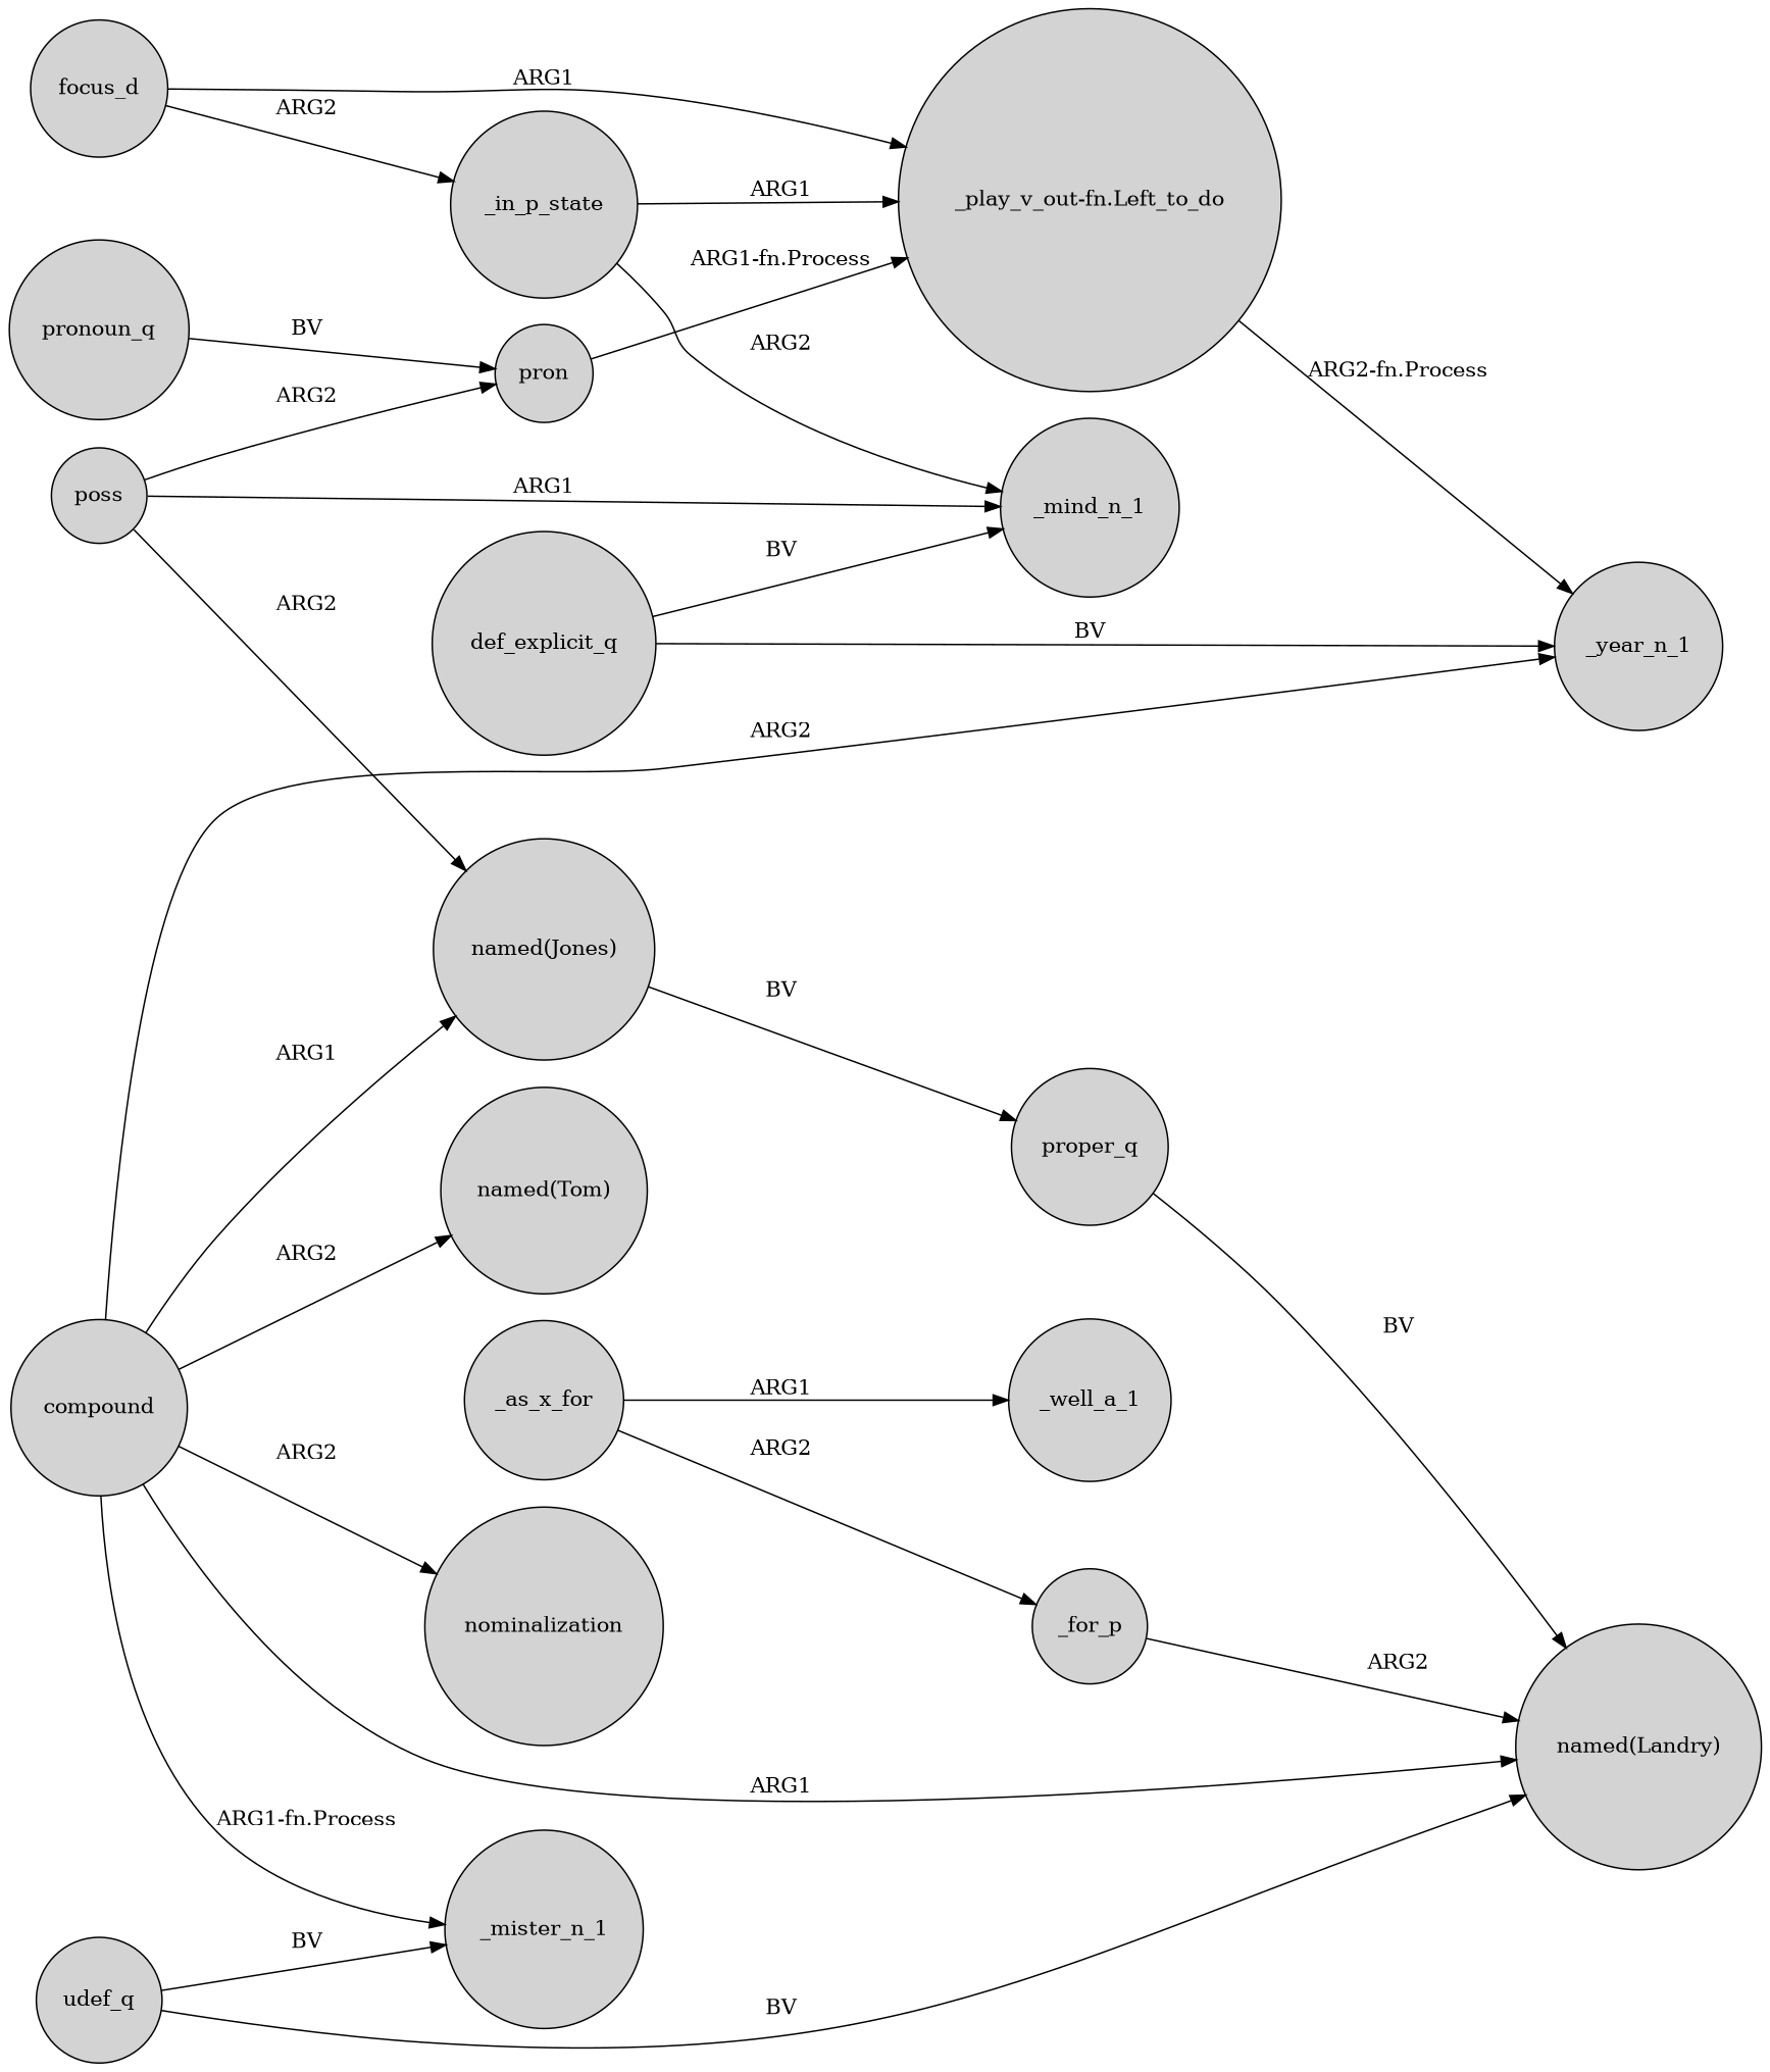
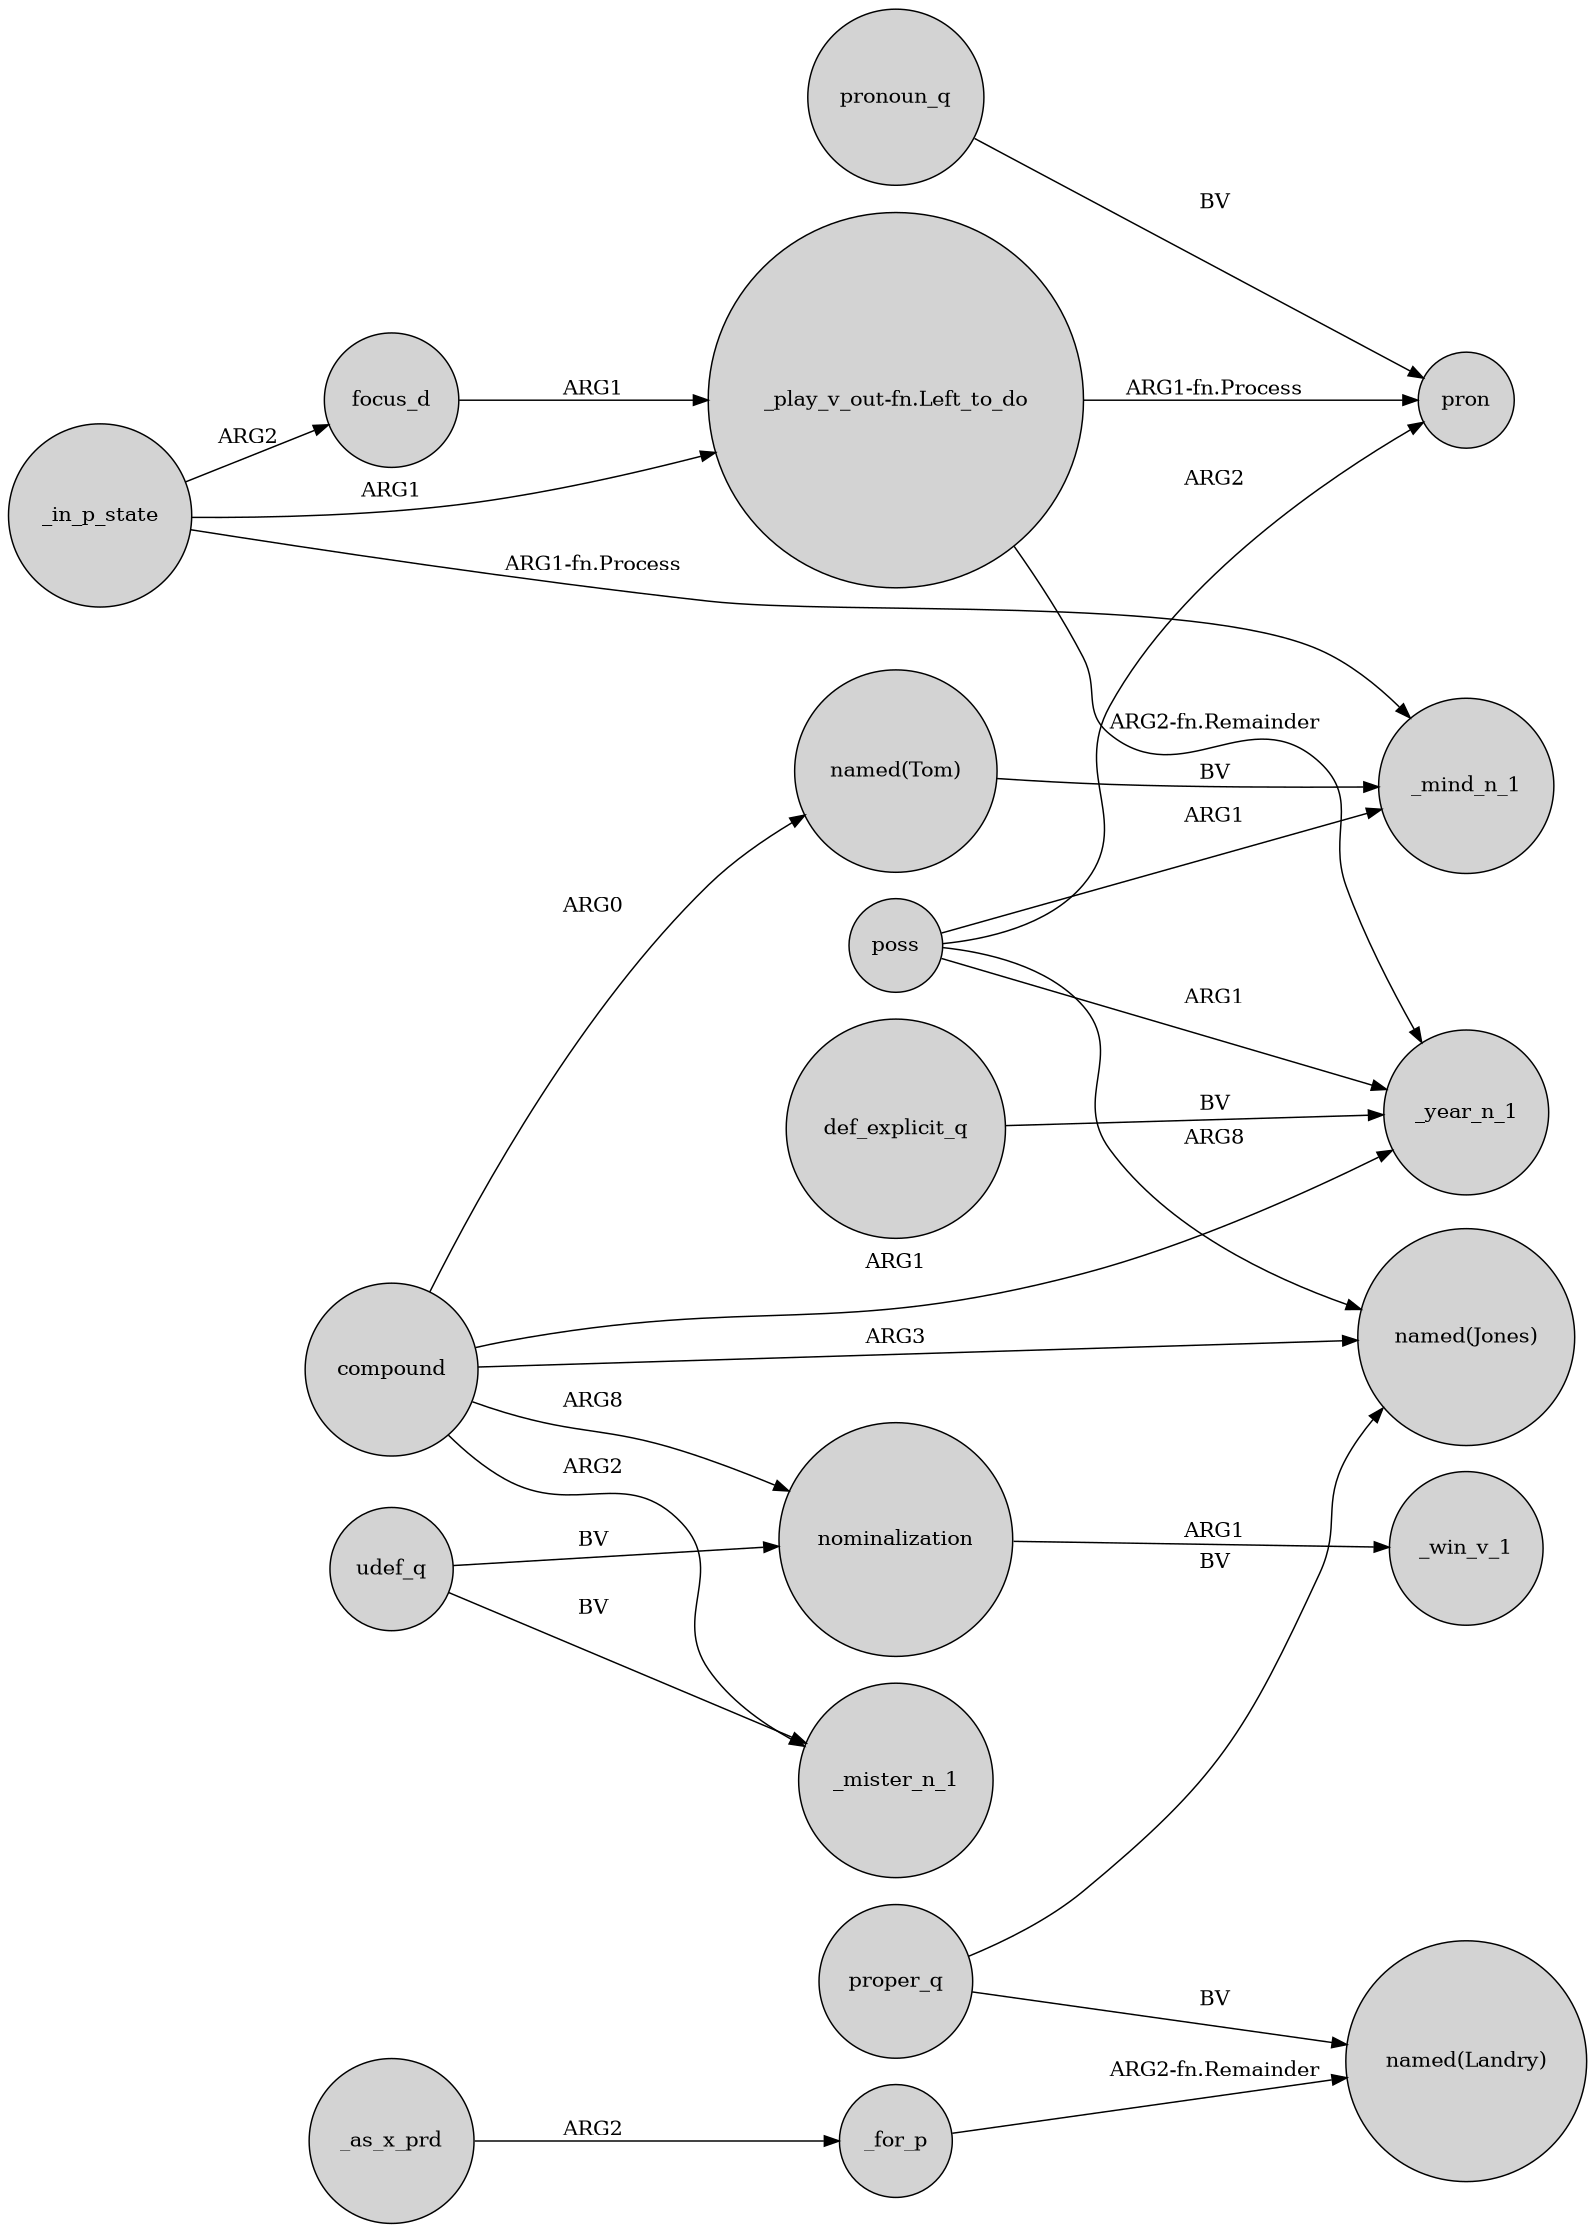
  digraph {
    rankdir=LR
    node [shape=circle style=filled]
    _in_p_state
    "_play_v_out-fn.Left_to_do"
    _mind_n_1
    pron
    _year_n_1
    compound
    _mister_n_1
    "named(Tom)"
    "named(Jones)"
    "named(Landry)"
    nominalization
+   _win_v_1
    focus_d
    proper_q
    _for_p
-   _as_x_prd [label=_as_x_for]
-   _well_a_1
+   _as_x_prd
    udef_q
    def_explicit_q
    pronoun_q
    poss
    _in_p_state -> "_play_v_out-fn.Left_to_do" [label=ARG1]
-   _in_p_state -> _mind_n_1 [label=ARG2]
-   pron -> "_play_v_out-fn.Left_to_do" [label="ARG1-fn.Process"]
-   "_play_v_out-fn.Left_to_do" -> _year_n_1 [label="ARG2-fn.Process"]
-   compound -> _year_n_1 [label=ARG2]
-   compound -> _mister_n_1 [label="ARG1-fn.Process"]
-   compound -> "named(Tom)" [label=ARG2]
-   compound -> "named(Jones)" [label=ARG1]
-   compound -> "named(Landry)" [label=ARG1]
-   compound -> nominalization [label=ARG2]
-   focus_d -> _in_p_state [label=ARG2]
+   _in_p_state -> _mind_n_1 [label="ARG1-fn.Process"]
+   "_play_v_out-fn.Left_to_do" -> pron [label="ARG1-fn.Process"]
+   "_play_v_out-fn.Left_to_do" -> _year_n_1 [label="ARG2-fn.Remainder"]
+   compound -> _year_n_1 [label=ARG1]
+   compound -> _mister_n_1 [label=ARG2]
+   compound -> "named(Tom)" [label=ARG0]
+   compound -> "named(Jones)" [label=ARG3]
+   compound -> nominalization [label=ARG8]
+   nominalization -> _win_v_1 [label=ARG1]
+   _in_p_state -> focus_d [label=ARG2]
    focus_d -> "_play_v_out-fn.Left_to_do" [label=ARG1]
-   "named(Jones)" -> proper_q [label=BV]
+   proper_q -> "named(Jones)" [label=BV]
    proper_q -> "named(Landry)" [label=BV]
-   _for_p -> "named(Landry)" [label=ARG2]
+   _for_p -> "named(Landry)" [label="ARG2-fn.Remainder"]
    _as_x_prd -> _for_p [label=ARG2]
-   _as_x_prd -> _well_a_1 [label=ARG1]
    udef_q -> _mister_n_1 [label=BV]
-   udef_q -> "named(Landry)" [label=BV]
-   def_explicit_q -> _mind_n_1 [label=BV]
+   udef_q -> nominalization [label=BV]
+   "named(Tom)" -> _mind_n_1 [label=BV]
    def_explicit_q -> _year_n_1 [label=BV]
    pronoun_q -> pron [label=BV]
    poss -> _mind_n_1 [label=ARG1]
    poss -> pron [label=ARG2]
-   poss -> "named(Jones)" [label=ARG2]
+   poss -> _year_n_1 [label=ARG1]
+   poss -> "named(Jones)" [label=ARG8]
  }
